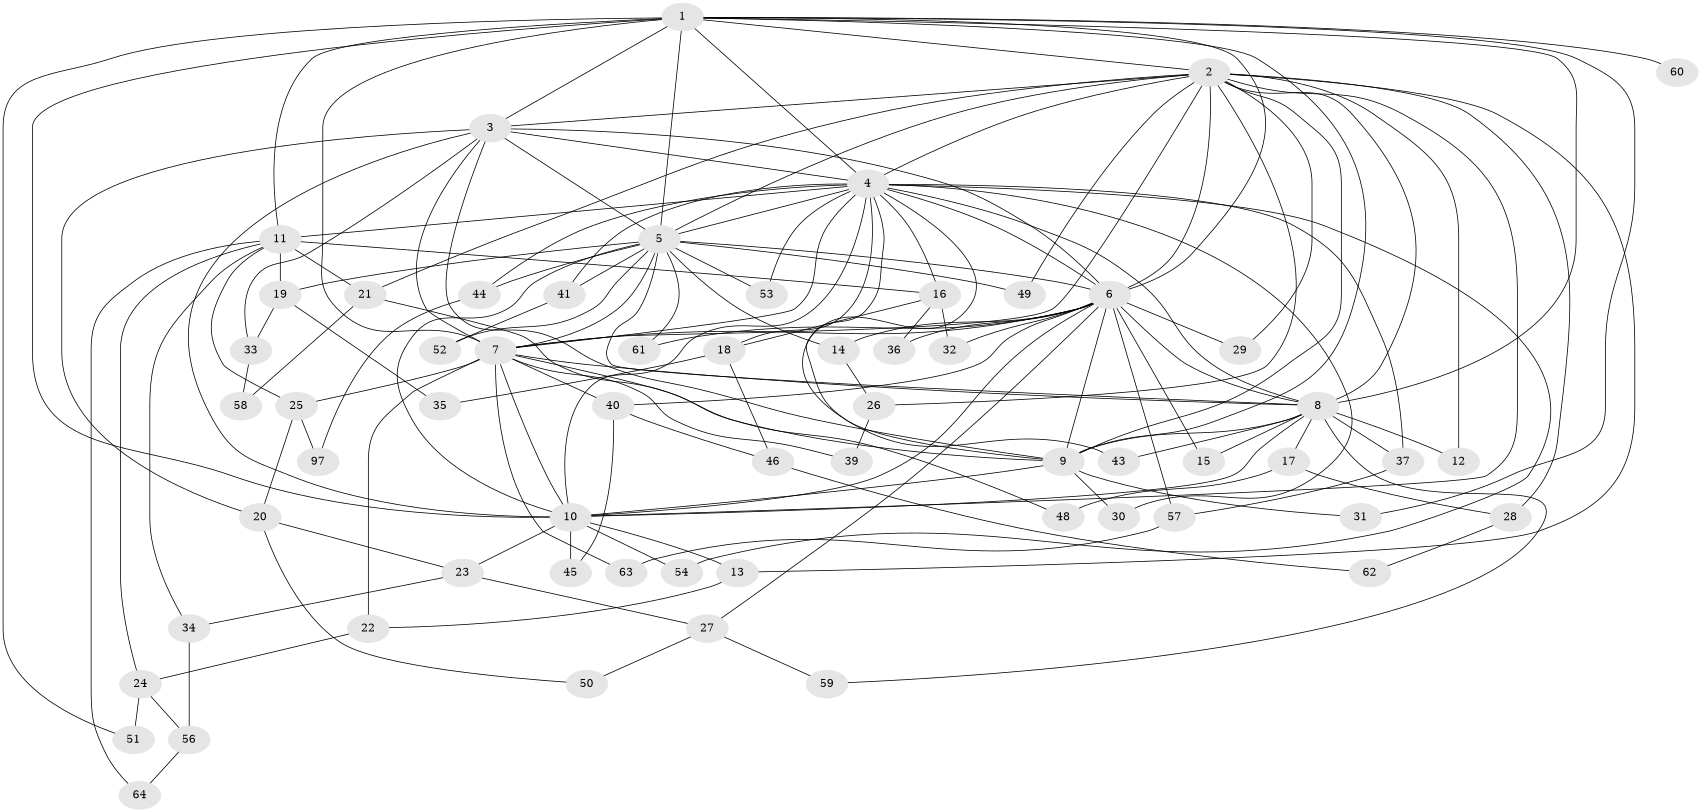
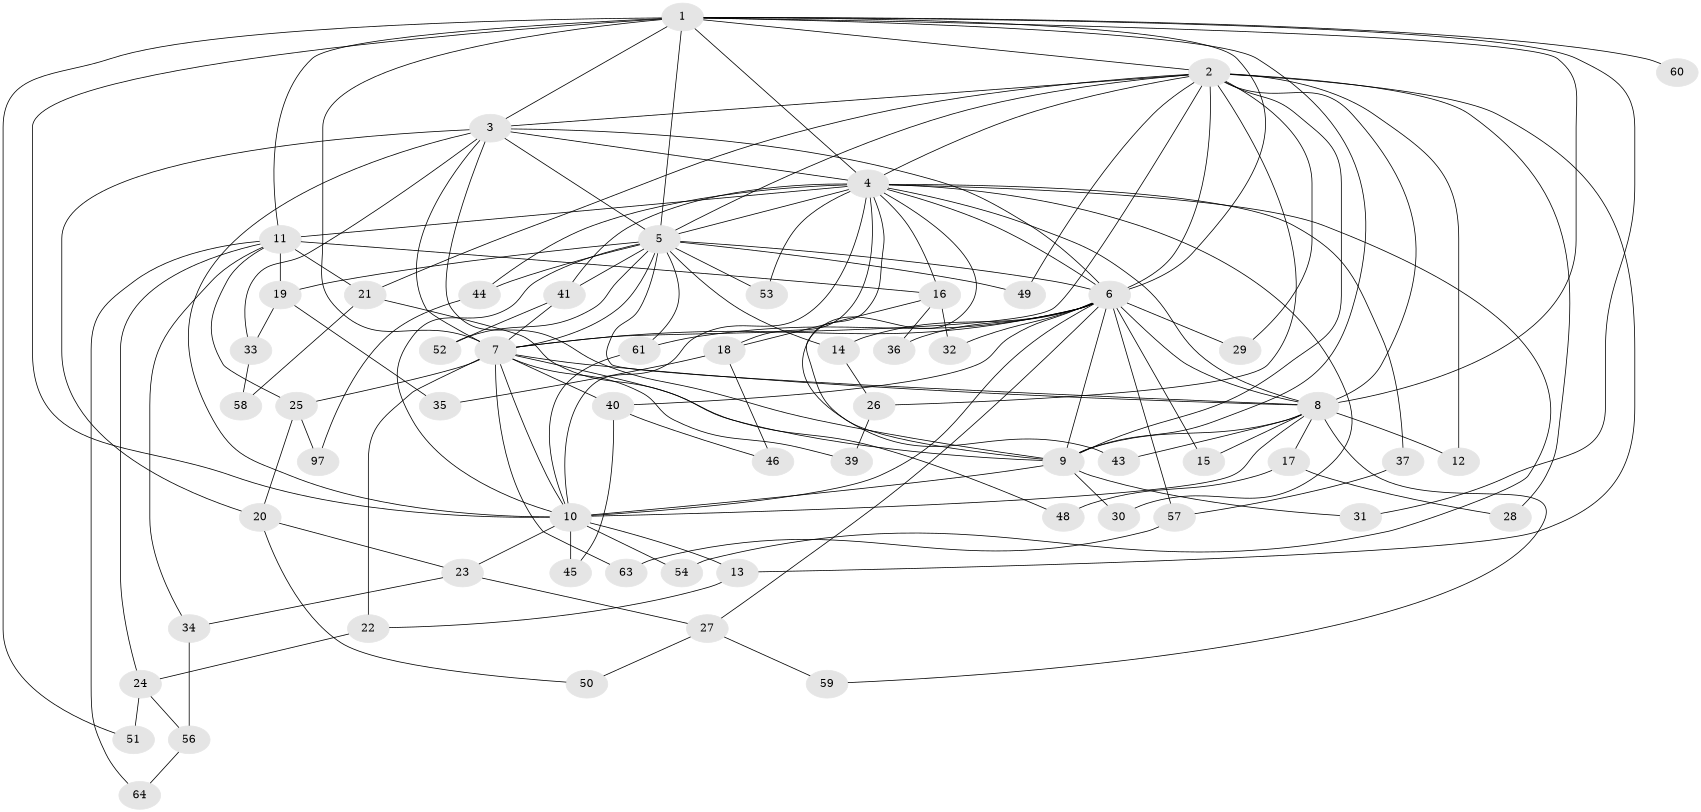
  graph {
    node [color=gray90 style=filled]
    1
    2
    3
    4
    5
    6
    7
    8
    9
    10
    11
    31
    51
    60
    12
    13
    21
    26
    28
    29
    49
    20
    33
    16
    18
    30
    37
    41
    43
    44
    53
    54
    14
    19
    52
    61
    15
    27
    32
    36
    40
    57
    22
    25
    39
    63
    17
    59
    23
    45
    24
    34
    64
    48
    58
-   62
    50
    35
    46
    n60 [label=97]
    56
    1 -- 2
    1 -- 3
    1 -- 4
    1 -- 5
    1 -- 6
    1 -- 7
    1 -- 8
    1 -- 9
    1 -- 10
    1 -- 11
    1 -- 31
    1 -- 51
    1 -- 60
    2 -- 3
    2 -- 4
    2 -- 5
    2 -- 6
    2 -- 7
    2 -- 8
    2 -- 9
-   2 -- 10
+   61 -- 10
    2 -- 12
    2 -- 13
    2 -- 21
    2 -- 26
    2 -- 28
    2 -- 29
    2 -- 49
    3 -- 4
    3 -- 5
    3 -- 6
    3 -- 7
    3 -- 9
    3 -- 10
    3 -- 20
    3 -- 33
    4 -- 5
    4 -- 6
-   4 -- 7
+   41 -- 7
    4 -- 8
    4 -- 9
    4 -- 10
    4 -- 11
    4 -- 16
    4 -- 18
    4 -- 30
    4 -- 37
    4 -- 41
    4 -- 43
    4 -- 44
    4 -- 53
    4 -- 54
    5 -- 6
    5 -- 7
    5 -- 8
    5 -- 10
    5 -- 49
    5 -- 41
    5 -- 44
    5 -- 53
    5 -- 14
    5 -- 19
    5 -- 52
    5 -- 61
    6 -- 7
    6 -- 8
    6 -- 9
    6 -- 10
    6 -- 29
    6 -- 14
    6 -- 61
    6 -- 15
    6 -- 27
    6 -- 32
    6 -- 36
    6 -- 40
    6 -- 57
    7 -- 8
    7 -- 9
    7 -- 10
    7 -- 40
    7 -- 22
    7 -- 25
    7 -- 39
    7 -- 63
    8 -- 9
    8 -- 10
    8 -- 12
-   8 -- 37
    8 -- 43
    8 -- 15
    8 -- 17
    8 -- 59
    9 -- 10
    9 -- 31
    9 -- 30
    10 -- 13
    10 -- 54
    10 -- 23
    10 -- 45
    11 -- 21
    11 -- 16
    11 -- 19
    11 -- 25
    11 -- 24
    11 -- 34
    11 -- 64
    13 -- 22
    21 -- 48
    21 -- 58
    26 -- 39
-   28 -- 62
    20 -- 23
    20 -- 50
    33 -- 58
    16 -- 18
    16 -- 32
    16 -- 36
    18 -- 35
    18 -- 46
    37 -- 57
    41 -- 52
    44 -- n60
    14 -- 26
    19 -- 33
    19 -- 35
    27 -- 59
    27 -- 50
    40 -- 45
    40 -- 46
    57 -- 63
    22 -- 24
    25 -- 20
    25 -- n60
    17 -- 28
    17 -- 48
    23 -- 27
    23 -- 34
    24 -- 51
    24 -- 56
    34 -- 56
-   46 -- 62
    56 -- 64
  }
